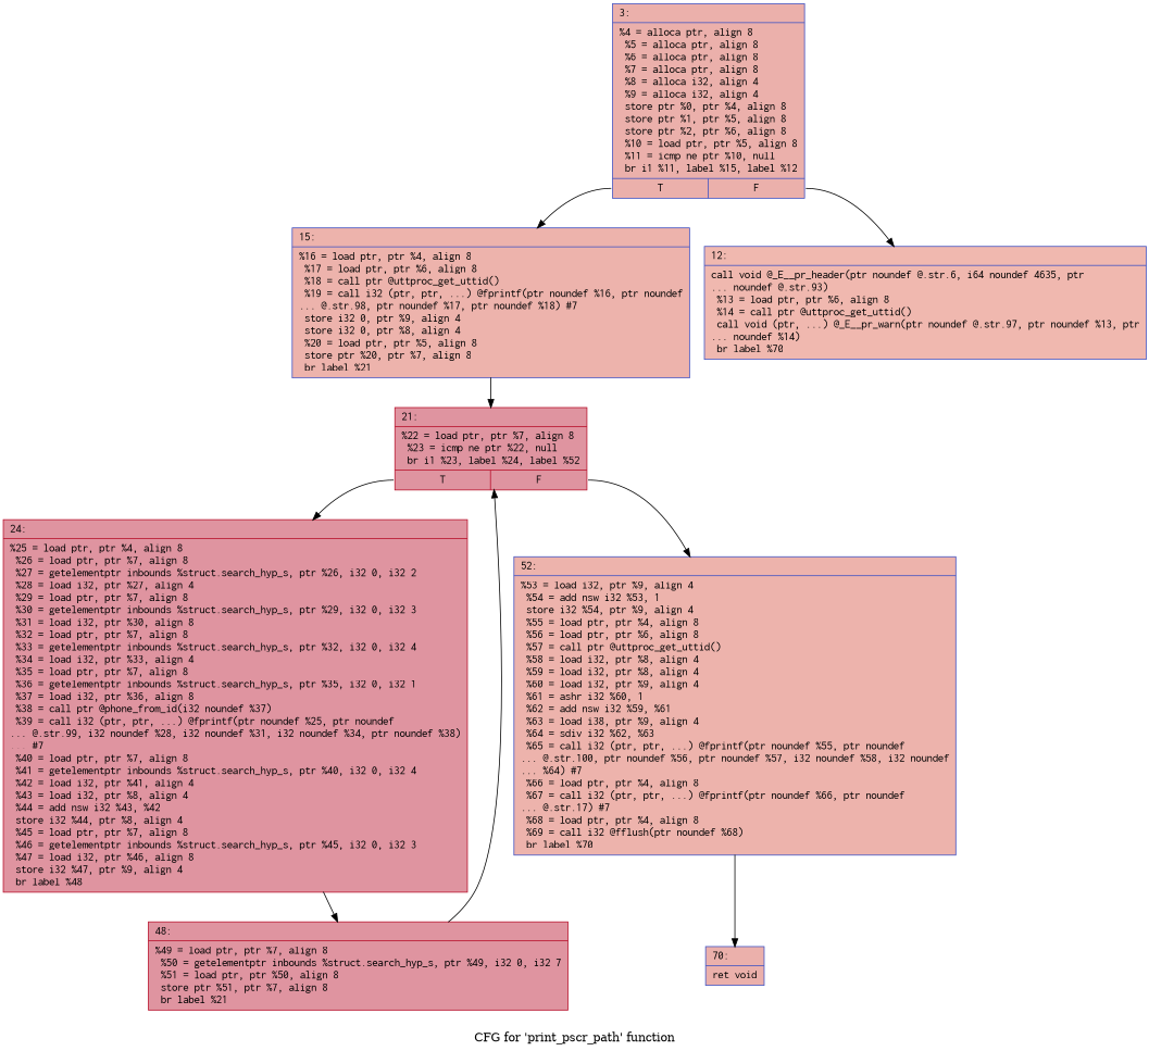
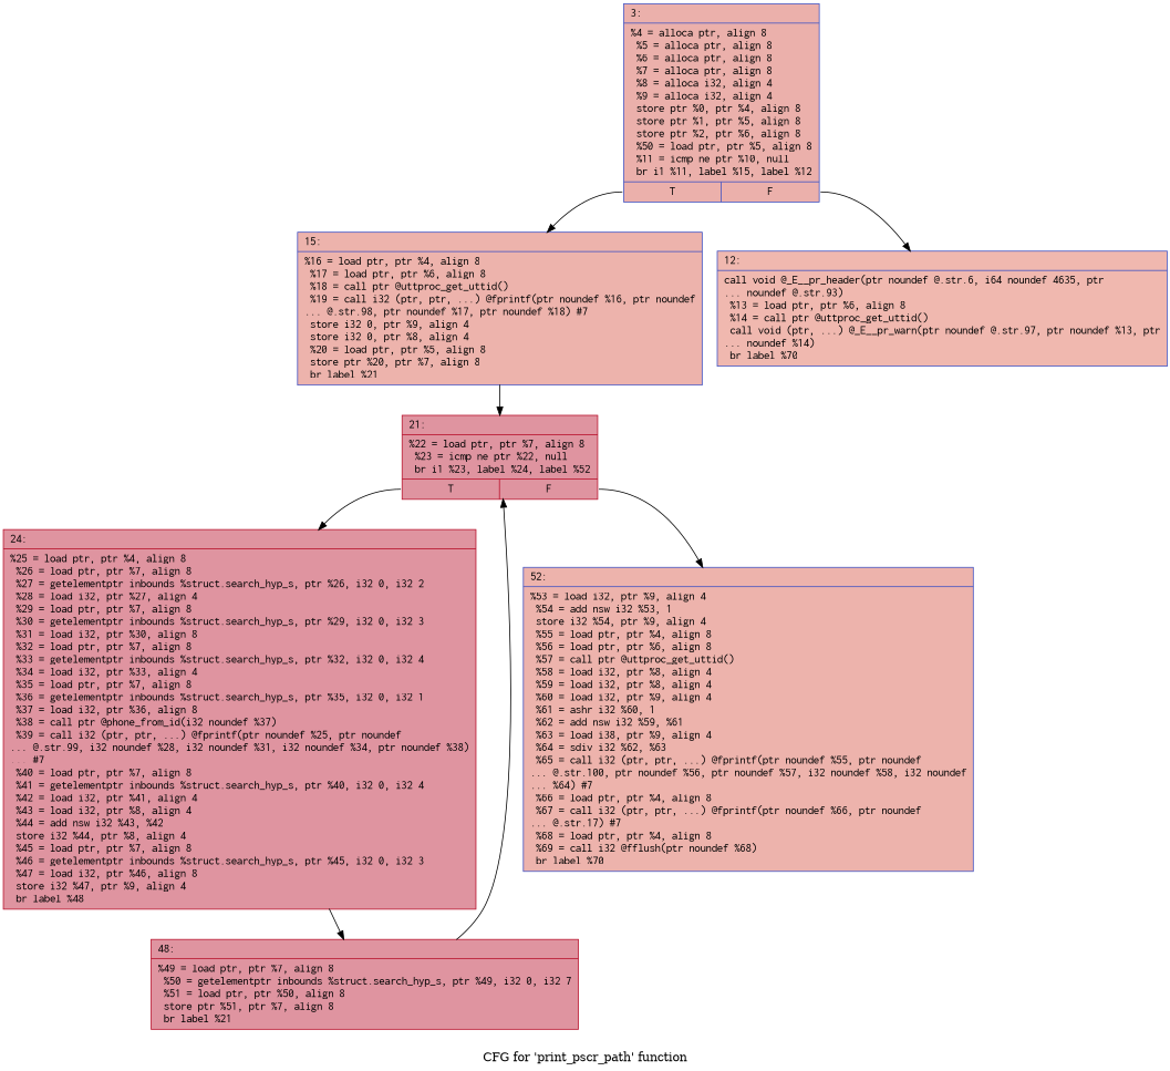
  digraph {
    label="CFG for 'print_pscr_path' function"
    node [color="#3d50c3ff" fillcolor="#b70d2870" fontname=Courier shape=record style=filled]
-   n1 [fillcolor="#d24b4070" label="{3:\l|  %4 = alloca ptr, align 8\l  %5 = alloca ptr, align 8\l  %6 = alloca ptr, align 8\l  %7 = alloca ptr, align 8\l  %8 = alloca i32, align 4\l  %9 = alloca i32, align 4\l  store ptr %0, ptr %4, align 8\l  store ptr %1, ptr %5, align 8\l  store ptr %2, ptr %6, align 8\l  %10 = load ptr, ptr %5, align 8\l  %11 = icmp ne ptr %10, null\l  br i1 %11, label %15, label %12\l|{<s0>T|<s1>F}}"]
+   n1 [fillcolor="#d24b4070" label="{3:\l|  %4 = alloca ptr, align 8\l  %5 = alloca ptr, align 8\l  %6 = alloca ptr, align 8\l  %7 = alloca ptr, align 8\l  %8 = alloca i32, align 4\l  %9 = alloca i32, align 4\l  store ptr %0, ptr %4, align 8\l  store ptr %1, ptr %5, align 8\l  store ptr %2, ptr %6, align 8\l  %50 = load ptr, ptr %5, align 8\l  %11 = icmp ne ptr %10, null\l  br i1 %11, label %15, label %12\l|{<s0>T|<s1>F}}"]
    n2 [fillcolor="#d6524470" label="{15:\l|  %16 = load ptr, ptr %4, align 8\l  %17 = load ptr, ptr %6, align 8\l  %18 = call ptr @uttproc_get_uttid()\l  %19 = call i32 (ptr, ptr, ...) @fprintf(ptr noundef %16, ptr noundef\l... @.str.98, ptr noundef %17, ptr noundef %18) #7\l  store i32 0, ptr %9, align 4\l  store i32 0, ptr %8, align 4\l  %20 = load ptr, ptr %5, align 8\l  store ptr %20, ptr %7, align 8\l  br label %21\l}"]
    n3 [fillcolor="#dc5d4a70" label="{12:\l|  call void @_E__pr_header(ptr noundef @.str.6, i64 noundef 4635, ptr\l... noundef @.str.93)\l  %13 = load ptr, ptr %6, align 8\l  %14 = call ptr @uttproc_get_uttid()\l  call void (ptr, ...) @_E__pr_warn(ptr noundef @.str.97, ptr noundef %13, ptr\l... noundef %14)\l  br label %70\l}"]
    n4 [color="#b70d28ff" label="{21:\l|  %22 = load ptr, ptr %7, align 8\l  %23 = icmp ne ptr %22, null\l  br i1 %23, label %24, label %52\l|{<s0>T|<s1>F}}"]
    n5 [color="#b70d28ff" label="{24:\l|  %25 = load ptr, ptr %4, align 8\l  %26 = load ptr, ptr %7, align 8\l  %27 = getelementptr inbounds %struct.search_hyp_s, ptr %26, i32 0, i32 2\l  %28 = load i32, ptr %27, align 4\l  %29 = load ptr, ptr %7, align 8\l  %30 = getelementptr inbounds %struct.search_hyp_s, ptr %29, i32 0, i32 3\l  %31 = load i32, ptr %30, align 8\l  %32 = load ptr, ptr %7, align 8\l  %33 = getelementptr inbounds %struct.search_hyp_s, ptr %32, i32 0, i32 4\l  %34 = load i32, ptr %33, align 4\l  %35 = load ptr, ptr %7, align 8\l  %36 = getelementptr inbounds %struct.search_hyp_s, ptr %35, i32 0, i32 1\l  %37 = load i32, ptr %36, align 8\l  %38 = call ptr @phone_from_id(i32 noundef %37)\l  %39 = call i32 (ptr, ptr, ...) @fprintf(ptr noundef %25, ptr noundef\l... @.str.99, i32 noundef %28, i32 noundef %31, i32 noundef %34, ptr noundef %38)\l... #7\l  %40 = load ptr, ptr %7, align 8\l  %41 = getelementptr inbounds %struct.search_hyp_s, ptr %40, i32 0, i32 4\l  %42 = load i32, ptr %41, align 4\l  %43 = load i32, ptr %8, align 4\l  %44 = add nsw i32 %43, %42\l  store i32 %44, ptr %8, align 4\l  %45 = load ptr, ptr %7, align 8\l  %46 = getelementptr inbounds %struct.search_hyp_s, ptr %45, i32 0, i32 3\l  %47 = load i32, ptr %46, align 8\l  store i32 %47, ptr %9, align 4\l  br label %48\l}"]
    n6 [fillcolor="#d6524470" label="{52:\l|  %53 = load i32, ptr %9, align 4\l  %54 = add nsw i32 %53, 1\l  store i32 %54, ptr %9, align 4\l  %55 = load ptr, ptr %4, align 8\l  %56 = load ptr, ptr %6, align 8\l  %57 = call ptr @uttproc_get_uttid()\l  %58 = load i32, ptr %8, align 4\l  %59 = load i32, ptr %8, align 4\l  %60 = load i32, ptr %9, align 4\l  %61 = ashr i32 %60, 1\l  %62 = add nsw i32 %59, %61\l  %63 = load i38, ptr %9, align 4\l  %64 = sdiv i32 %62, %63\l  %65 = call i32 (ptr, ptr, ...) @fprintf(ptr noundef %55, ptr noundef\l... @.str.100, ptr noundef %56, ptr noundef %57, i32 noundef %58, i32 noundef\l... %64) #7\l  %66 = load ptr, ptr %4, align 8\l  %67 = call i32 (ptr, ptr, ...) @fprintf(ptr noundef %66, ptr noundef\l... @.str.17) #7\l  %68 = load ptr, ptr %4, align 8\l  %69 = call i32 @fflush(ptr noundef %68)\l  br label %70\l}"]
-   n7 [fillcolor="#d24b4070" label="{70:\l|  ret void\l}"]
    n8 [color="#b70d28ff" label="{48:\l|  %49 = load ptr, ptr %7, align 8\l  %50 = getelementptr inbounds %struct.search_hyp_s, ptr %49, i32 0, i32 7\l  %51 = load ptr, ptr %50, align 8\l  store ptr %51, ptr %7, align 8\l  br label %21\l}"]
    n1 -> n2 [tailport=s0]
    n1 -> n3 [tailport=s1]
    n2 -> n4
    n4 -> n5 [tailport=s0]
    n4 -> n6 [tailport=s1]
    n5 -> n8
-   n6 -> n7
    n8 -> n4
  }
